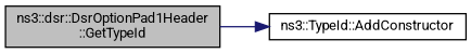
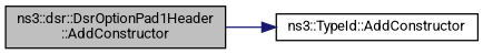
  digraph {
    rankdir=LR
    fontname=Roboto
    node [color=black fontname=Roboto fontsize=10 shape=record style=filled]
-   n1 [fillcolor=grey75 fontcolor=black height=0.2 label="ns3::dsr::DsrOptionPad1Header\l::GetTypeId" width=0.4]
+   n1 [fillcolor=grey75 fontcolor=black height=0.2 label="ns3::dsr::DsrOptionPad1Header\l::AddConstructor" width=0.4]
    n2 [fillcolor=white height=0.2 label="ns3::TypeId::AddConstructor" width=0.4]
    n1 -> n2 [color=midnightblue fontname=Roboto fontsize=10 labelfontname=Helvetica labelfontsize=10 style=solid]
  }
